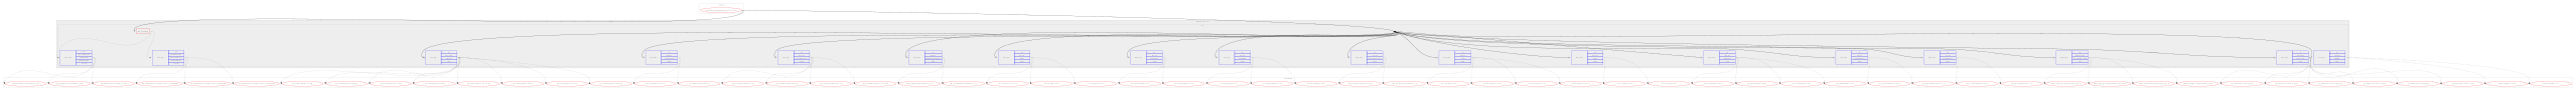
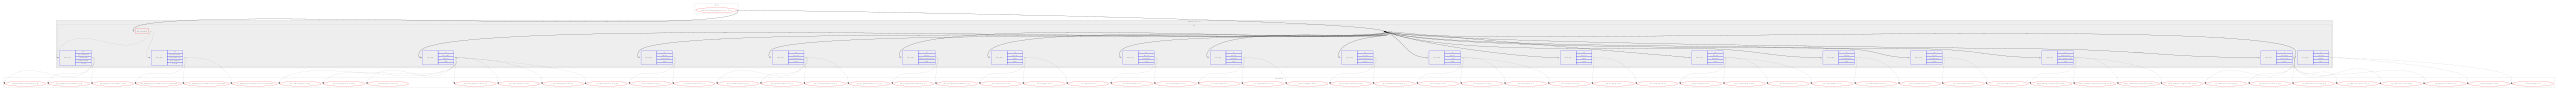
  digraph {
    compound=true
    concentrate=true
    fontname="IBM Plex Mono"
    fontsize=10
    newrank=true
    rankdir=TB
    ranksep=1.5
    node [color=red fontname="IBM Plex Mono" fontsize=10]
    edge [arrowhead=vee fontname="IBM Plex Mono" headport=w style=dotted tailport=e weight=100]
    n1 [label="app-emulation/genymotion-bin-2.10.0" width=4]
    n2 [color=blue label=<<TABLE BORDER="0" CELLBORDER="1" CELLSPACING="0" CELLPADDING="4" WIDTH="220"><TR><TD ROWSPAN="6" CELLPADDING="30">pack_dep</TD></TR><TR><TD WIDTH="110">no</TD></TR><TR><TD>app-emulation</TD></TR><TR><TD>virtualbox</TD></TR><TR><TD>greaterequal</TD></TR><TR><TD>5.0.28</TD></TR></TABLE>> shape=none]
    n3 [color=blue label=<<TABLE BORDER="0" CELLBORDER="1" CELLSPACING="0" CELLPADDING="4" WIDTH="220"><TR><TD ROWSPAN="6" CELLPADDING="30">pack_dep</TD></TR><TR><TD WIDTH="110">no</TD></TR><TR><TD>app-emulation</TD></TR><TR><TD>virtualbox-bin</TD></TR><TR><TD>greaterequal</TD></TR><TR><TD>5.0.28</TD></TR></TABLE>> shape=none]
    n4 [label=<<TABLE BORDER="0" CELLBORDER="1" CELLSPACING="0" CELLPADDING="4"><TR><TD CELLPADDING="10">any_of_group</TD></TR></TABLE>> shape=none]
    n5 [color=blue label=<<TABLE BORDER="0" CELLBORDER="1" CELLSPACING="0" CELLPADDING="4" WIDTH="220"><TR><TD ROWSPAN="6" CELLPADDING="30">pack_dep</TD></TR><TR><TD WIDTH="110">no</TD></TR><TR><TD>dev-libs</TD></TR><TR><TD>openssl</TD></TR><TR><TD>none</TD></TR><TR><TD></TD></TR></TABLE>> shape=none]
    n6 [color=blue label=<<TABLE BORDER="0" CELLBORDER="1" CELLSPACING="0" CELLPADDING="4" WIDTH="220"><TR><TD ROWSPAN="6" CELLPADDING="30">pack_dep</TD></TR><TR><TD WIDTH="110">no</TD></TR><TR><TD>dev-qt</TD></TR><TR><TD>qtconcurrent</TD></TR><TR><TD>none</TD></TR><TR><TD></TD></TR></TABLE>> shape=none]
    n7 [color=blue label=<<TABLE BORDER="0" CELLBORDER="1" CELLSPACING="0" CELLPADDING="4" WIDTH="220"><TR><TD ROWSPAN="6" CELLPADDING="30">pack_dep</TD></TR><TR><TD WIDTH="110">no</TD></TR><TR><TD>dev-qt</TD></TR><TR><TD>qtdeclarative</TD></TR><TR><TD>none</TD></TR><TR><TD></TD></TR></TABLE>> shape=none]
    n8 [color=blue label=<<TABLE BORDER="0" CELLBORDER="1" CELLSPACING="0" CELLPADDING="4" WIDTH="220"><TR><TD ROWSPAN="6" CELLPADDING="30">pack_dep</TD></TR><TR><TD WIDTH="110">no</TD></TR><TR><TD>dev-qt</TD></TR><TR><TD>qtgraphicaleffects</TD></TR><TR><TD>none</TD></TR><TR><TD></TD></TR></TABLE>> shape=none]
    n9 [color=blue label=<<TABLE BORDER="0" CELLBORDER="1" CELLSPACING="0" CELLPADDING="4" WIDTH="220"><TR><TD ROWSPAN="6" CELLPADDING="30">pack_dep</TD></TR><TR><TD WIDTH="110">no</TD></TR><TR><TD>dev-qt</TD></TR><TR><TD>qtgui</TD></TR><TR><TD>none</TD></TR><TR><TD></TD></TR></TABLE>> shape=none]
    n10 [color=blue label=<<TABLE BORDER="0" CELLBORDER="1" CELLSPACING="0" CELLPADDING="4" WIDTH="220"><TR><TD ROWSPAN="6" CELLPADDING="30">pack_dep</TD></TR><TR><TD WIDTH="110">no</TD></TR><TR><TD>dev-qt</TD></TR><TR><TD>qtnetwork</TD></TR><TR><TD>none</TD></TR><TR><TD></TD></TR></TABLE>> shape=none]
    n11 [color=blue label=<<TABLE BORDER="0" CELLBORDER="1" CELLSPACING="0" CELLPADDING="4" WIDTH="220"><TR><TD ROWSPAN="6" CELLPADDING="30">pack_dep</TD></TR><TR><TD WIDTH="110">no</TD></TR><TR><TD>dev-qt</TD></TR><TR><TD>qtopengl</TD></TR><TR><TD>none</TD></TR><TR><TD></TD></TR></TABLE>> shape=none]
    n12 [color=blue label=<<TABLE BORDER="0" CELLBORDER="1" CELLSPACING="0" CELLPADDING="4" WIDTH="220"><TR><TD ROWSPAN="6" CELLPADDING="30">pack_dep</TD></TR><TR><TD WIDTH="110">no</TD></TR><TR><TD>dev-qt</TD></TR><TR><TD>qtquickcontrols</TD></TR><TR><TD>none</TD></TR><TR><TD></TD></TR></TABLE>> shape=none]
    n13 [color=blue label=<<TABLE BORDER="0" CELLBORDER="1" CELLSPACING="0" CELLPADDING="4" WIDTH="220"><TR><TD ROWSPAN="6" CELLPADDING="30">pack_dep</TD></TR><TR><TD WIDTH="110">no</TD></TR><TR><TD>dev-qt</TD></TR><TR><TD>qtsql</TD></TR><TR><TD>none</TD></TR><TR><TD></TD></TR></TABLE>> shape=none]
    n14 [color=blue label=<<TABLE BORDER="0" CELLBORDER="1" CELLSPACING="0" CELLPADDING="4" WIDTH="220"><TR><TD ROWSPAN="6" CELLPADDING="30">pack_dep</TD></TR><TR><TD WIDTH="110">no</TD></TR><TR><TD>dev-qt</TD></TR><TR><TD>qtsvg</TD></TR><TR><TD>none</TD></TR><TR><TD></TD></TR></TABLE>> shape=none]
    n15 [color=blue label=<<TABLE BORDER="0" CELLBORDER="1" CELLSPACING="0" CELLPADDING="4" WIDTH="220"><TR><TD ROWSPAN="6" CELLPADDING="30">pack_dep</TD></TR><TR><TD WIDTH="110">no</TD></TR><TR><TD>dev-qt</TD></TR><TR><TD>qtwebkit</TD></TR><TR><TD>none</TD></TR><TR><TD></TD></TR></TABLE>> shape=none]
    n16 [color=blue label=<<TABLE BORDER="0" CELLBORDER="1" CELLSPACING="0" CELLPADDING="4" WIDTH="220"><TR><TD ROWSPAN="6" CELLPADDING="30">pack_dep</TD></TR><TR><TD WIDTH="110">no</TD></TR><TR><TD>dev-qt</TD></TR><TR><TD>qtwebsockets</TD></TR><TR><TD>none</TD></TR><TR><TD></TD></TR></TABLE>> shape=none]
    n17 [color=blue label=<<TABLE BORDER="0" CELLBORDER="1" CELLSPACING="0" CELLPADDING="4" WIDTH="220"><TR><TD ROWSPAN="6" CELLPADDING="30">pack_dep</TD></TR><TR><TD WIDTH="110">no</TD></TR><TR><TD>dev-qt</TD></TR><TR><TD>qtx11extras</TD></TR><TR><TD>none</TD></TR><TR><TD></TD></TR></TABLE>> shape=none]
    n18 [color=blue label=<<TABLE BORDER="0" CELLBORDER="1" CELLSPACING="0" CELLPADDING="4" WIDTH="220"><TR><TD ROWSPAN="6" CELLPADDING="30">pack_dep</TD></TR><TR><TD WIDTH="110">no</TD></TR><TR><TD>media-libs</TD></TR><TR><TD>gst-plugins-base</TD></TR><TR><TD>none</TD></TR><TR><TD></TD></TR></TABLE>> shape=none]
    n19 [color=blue label=<<TABLE BORDER="0" CELLBORDER="1" CELLSPACING="0" CELLPADDING="4" WIDTH="220"><TR><TD ROWSPAN="6" CELLPADDING="30">pack_dep</TD></TR><TR><TD WIDTH="110">no</TD></TR><TR><TD>sys-apps</TD></TR><TR><TD>util-linux</TD></TR><TR><TD>none</TD></TR><TR><TD></TD></TR></TABLE>> shape=none]
    n20 [color=blue label=<<TABLE BORDER="0" CELLBORDER="1" CELLSPACING="0" CELLPADDING="4" WIDTH="220"><TR><TD ROWSPAN="6" CELLPADDING="30">pack_dep</TD></TR><TR><TD WIDTH="110">no</TD></TR><TR><TD>virtual</TD></TR><TR><TD>opengl</TD></TR><TR><TD>none</TD></TR><TR><TD></TD></TR></TABLE>> shape=none]
    n21 [label="app-emulation/virtualbox-5.1.26" width=4]
    n22 [label="app-emulation/virtualbox-5.1.28" width=4]
    n23 [label="app-emulation/virtualbox-5.1.30" width=4]
    n24 [label="app-emulation/virtualbox-bin-5.1.26.117224" width=4]
    n25 [label="app-emulation/virtualbox-bin-5.1.28.117968" width=4]
    n26 [label="app-emulation/virtualbox-bin-5.1.30.118389" width=4]
    n27 [label="dev-qt/qtgraphicaleffects-5.7.4" width=4]
    n28 [label="dev-qt/qtgraphicaleffects-5.9.2" width=4]
    n29 [label="dev-libs/openssl-0.9.8z_p8" width=4]
    n30 [label="dev-libs/openssl-1.0.3k" width=4]
    n31 [label="dev-libs/openssl-7.0.2l" width=4]
    n32 [label="dev-libs/openssl-1.0.2l-r1" width=4]
-   n33 [label="dev-libs/openssl-1.0.2m" width=4]
    n34 [label="dev-libs/openssl-1.1.0f" width=4]
    n35 [label="dev-libs/openssl-1.1.0f-r1" width=4]
    n36 [label="dev-libs/openssl-1.1.0g" width=4]
    n37 [label="dev-qt/qtconcurrent-5.7.1" width=4]
    n38 [label="dev-qt/emulation-5.9.2" width=4]
    n39 [label="dev-qt/qtdeclarative-4.8.7" width=4]
    n40 [label="dev-qt/qtdeclarative-5.7.1" width=4]
    n41 [label="dev-qt/qtdeclarative-5.7.1-r1" width=4]
    n42 [label="dev-qt/qtdeclarative-5.9.2" width=4]
    n43 [label="dev-qt/qtgui-4.8.7" width=4]
    n44 [label="dev-qt/linux-5.7.1-r1" width=4]
    n45 [label="dev-qt/group-5.9.2" width=4]
    n46 [label="dev-qt/qtnetwork-5.7.4" width=4]
    n47 [label="dev-qt/qtnetwork-5.9.2" width=4]
    n48 [label="dev-qt/qtopengl-4.8.7" width=4]
    n49 [label="dev-qt/genymotion-5.7.1" width=4]
    n50 [label="dev-qt/qtopengl-0.9.2" width=4]
    n51 [label="dev-qt/qtquickcontrols-5.7.1" width=4]
    n52 [label="dev-qt/qtquickcontrols-5.9.2" width=4]
    n53 [label="dev-qt/qtsql-2.8.7-r1" width=4]
    n54 [label="dev-qt/qtsql-5.7.1" width=4]
    n55 [label="dev-qt/qtsql-5.7.1-r1" width=4]
    n56 [label="dev-qt/qtsql-5.9.2" width=4]
    n57 [label="dev-qt/qtsvg-4.8.7" width=4]
    n58 [label="dev-qt/qtsvg-5.9.2" width=4]
    n59 [label="dev-qt/qtwebkit-4.10.4" width=4]
    n60 [label="dev-qt/qtwebkit-4.8.7" width=4]
    n61 [label="dev-qt/qtwebkit-5.7.1" width=4]
    n62 [label="dev-qt/qtwebkit-5.9.1" width=4]
    n63 [label="dev-qt/qtwebsockets-5.7.1" width=4]
    n64 [label="dev-qt/qtwebsockets-5.9.2" width=4]
    n65 [label="dev-qt/qtx11extras-5.7.1" width=4]
    n66 [label="dev-qt/qtx11extras-5.9.2" width=4]
    n67 [label="media-libs/gst-plugins-base-0.10.36-r2" width=4]
    n68 [label="media-libs/gst-plugins-base-1.10.3" width=4]
    n69 [label="media-libs/gst-plugins-base-1.10.5" width=4]
    n70 [label="media-libs/base-plugins-base-1.12.3" width=4]
    n71 [label="sys-apps/util-linux-2.78.2" width=4]
    n72 [label="sys-apps/util-linux-2.29.2-r1" width=4]
    n73 [label="sys-apps/util-linux-2.30.1" width=4]
    n74 [label="sys-apps/util-linux-2.30.2" width=4]
    n75 [label="sys-apps/util-linux-2.31" width=4]
    n76 [label="sys-apps/util-linux-9999" width=4]
    n77 [label="virtual/opengl-7.0" width=4]
    n78 [label="virtual/opengl-7.0-r1" width=4]
    subgraph cluster_1 {
      color=gray
      label=<<i>ebuild</i>>
      rank=same
      n1
    }
    subgraph cluster_2 {
      color=gray
      label=<<i>dependencies</i>>
      subgraph cluster_3 {
        color=gray
        fillcolor="#eeeeee"
        label=<<i>compile</i>>
        style=filled
      }
      subgraph cluster_4 {
        color=gray
        fillcolor="#eeeeee"
        label=<<i>compile and run</i>>
        style=filled
      }
      subgraph cluster_5 {
        color=gray
        fillcolor="#eeeeee"
        label=<<i>run</i>>
        style=filled
        subgraph sub_6 {
          color=gray
          fillcolor="#eeeeee"
          label=<<i>run</i>>
          style=filled
          n4
          subgraph sub_7 {
            color=gray
            fillcolor="#eeeeee"
            label=<<i>run</i>>
            style=filled
            n2
          }
          subgraph sub_8 {
            color=gray
            fillcolor="#eeeeee"
            label=<<i>run</i>>
            style=filled
            n3
          }
        }
        subgraph sub_9 {
          color=gray
          fillcolor="#eeeeee"
          label=<<i>run</i>>
          style=filled
          n5
        }
        subgraph sub_10 {
          color=gray
          fillcolor="#eeeeee"
          label=<<i>run</i>>
          style=filled
          n6
        }
        subgraph sub_11 {
          color=gray
          fillcolor="#eeeeee"
          label=<<i>run</i>>
          style=filled
          n7
        }
        subgraph sub_12 {
          color=gray
          fillcolor="#eeeeee"
          label=<<i>run</i>>
          style=filled
          n8
        }
        subgraph sub_13 {
          color=gray
          fillcolor="#eeeeee"
          label=<<i>run</i>>
          style=filled
          n9
        }
        subgraph sub_14 {
          color=gray
          fillcolor="#eeeeee"
          label=<<i>run</i>>
          style=filled
          n10
        }
        subgraph sub_15 {
          color=gray
          fillcolor="#eeeeee"
          label=<<i>run</i>>
          style=filled
          n11
        }
        subgraph sub_16 {
          color=gray
          fillcolor="#eeeeee"
          label=<<i>run</i>>
          style=filled
          n12
        }
        subgraph sub_17 {
          color=gray
          fillcolor="#eeeeee"
          label=<<i>run</i>>
          style=filled
          n13
        }
        subgraph sub_18 {
          color=gray
          fillcolor="#eeeeee"
          label=<<i>run</i>>
          style=filled
          n14
        }
        subgraph sub_19 {
          color=gray
          fillcolor="#eeeeee"
          label=<<i>run</i>>
          style=filled
          n15
        }
        subgraph sub_20 {
          color=gray
          fillcolor="#eeeeee"
          label=<<i>run</i>>
          style=filled
          n16
        }
        subgraph sub_21 {
          color=gray
          fillcolor="#eeeeee"
          label=<<i>run</i>>
          style=filled
          n17
        }
        subgraph sub_22 {
          color=gray
          fillcolor="#eeeeee"
          label=<<i>run</i>>
          style=filled
          n18
        }
        subgraph sub_23 {
          color=gray
          fillcolor="#eeeeee"
          label=<<i>run</i>>
          style=filled
          n19
        }
        subgraph sub_24 {
          color=gray
          fillcolor="#eeeeee"
          label=<<i>run</i>>
          style=filled
          n20
        }
      }
    }
    subgraph cluster_25 {
      color=gray
      label=<<i>candidates</i>>
      rank=same
      subgraph sub_26 {
        color=black
        label=<<i>candidates</i>>
        nodesep=1
        rank=same
        n21
        n22
        n23
      }
      subgraph sub_27 {
        color=black
        label=<<i>candidates</i>>
        nodesep=1
        rank=same
        n24
        n25
        n26
      }
      subgraph sub_28 {
        color=black
        label=<<i>candidates</i>>
        nodesep=1
        rank=same
        n27
        n28
      }
      subgraph sub_29 {
        color=black
        label=<<i>candidates</i>>
        nodesep=1
        rank=same
        n29
        n30
        n31
        n32
-       n33
        n34
        n35
        n36
      }
      subgraph sub_30 {
        color=black
        label=<<i>candidates</i>>
        nodesep=1
        rank=same
        n37
        n38
      }
      subgraph sub_31 {
        color=black
        label=<<i>candidates</i>>
        nodesep=1
        rank=same
        n39
        n40
        n41
        n42
      }
      subgraph sub_32 {
        color=black
        label=<<i>candidates</i>>
        nodesep=1
        rank=same
        n43
        n44
        n45
      }
      subgraph sub_33 {
        color=black
        label=<<i>candidates</i>>
        nodesep=1
        rank=same
        n46
        n47
      }
      subgraph sub_34 {
        color=black
        label=<<i>candidates</i>>
        nodesep=1
        rank=same
        n48
        n49
        n50
      }
      subgraph sub_35 {
        color=black
        label=<<i>candidates</i>>
        nodesep=1
        rank=same
        n51
        n52
      }
      subgraph sub_36 {
        color=black
        label=<<i>candidates</i>>
        nodesep=1
        rank=same
        n53
        n54
        n55
        n56
      }
      subgraph sub_37 {
        color=black
        label=<<i>candidates</i>>
        nodesep=1
        rank=same
        n57
        n58
      }
      subgraph sub_38 {
        color=black
        label=<<i>candidates</i>>
        nodesep=1
        rank=same
        n59
        n60
        n61
        n62
      }
      subgraph sub_39 {
        color=black
        label=<<i>candidates</i>>
        nodesep=1
        rank=same
        n63
        n64
      }
      subgraph sub_40 {
        color=black
        label=<<i>candidates</i>>
        nodesep=1
        rank=same
        n65
        n66
      }
      subgraph sub_41 {
        color=black
        label=<<i>candidates</i>>
        nodesep=1
        rank=same
        n67
        n68
        n69
        n70
      }
      subgraph sub_42 {
        color=black
        label=<<i>candidates</i>>
        nodesep=1
        rank=same
        n71
        n72
        n73
        n74
        n75
        n76
      }
      subgraph sub_43 {
        color=black
        label=<<i>candidates</i>>
        nodesep=1
        rank=same
        n77
        n78
      }
    }
    n1 -> n4 [arrowhead=oinv style=solid weight=20]
    n1 -> n5 [arrowhead=odot style=solid weight=20]
    n1 -> n6 [arrowhead=odot style=solid weight=20]
    n1 -> n7 [arrowhead=odot style=solid weight=20]
    n1 -> n8 [arrowhead=odot style=solid weight=20]
    n1 -> n9 [arrowhead=odot style=solid weight=20]
    n1 -> n10 [arrowhead=odot style=solid weight=20]
    n1 -> n11 [arrowhead=odot style=solid weight=20]
    n1 -> n12 [arrowhead=odot style=solid weight=20]
    n1 -> n13 [arrowhead=odot style=solid weight=20]
    n1 -> n14 [arrowhead=odot style=solid weight=20]
    n1 -> n15 [arrowhead=odot style=solid weight=20]
    n1 -> n16 [arrowhead=odot style=solid weight=20]
    n1 -> n17 [arrowhead=odot style=solid weight=20]
    n1 -> n18 [arrowhead=odot style=solid weight=20]
    n1 -> n19 [arrowhead=odot style=solid weight=20]
    n1 -> n20 [arrowhead=odot style=solid weight=20]
    n2 -> n21
    n2 -> n22
    n2 -> n23
    n3 -> n24
    n3 -> n25
    n3 -> n26
    n4 -> n2 [arrowhead=oinv weight=20]
    n4 -> n3 [arrowhead=oinv weight=20]
    n5 -> n29
    n5 -> n30
    n5 -> n31
    n5 -> n32
-   n5 -> n33
    n5 -> n34
    n5 -> n35
    n5 -> n36
    n6 -> n37
    n6 -> n38
    n7 -> n39
    n7 -> n40
    n7 -> n41
    n7 -> n42
    n8 -> n27
    n8 -> n28
    n9 -> n43
    n9 -> n44
    n9 -> n45
    n10 -> n46
    n10 -> n47
    n11 -> n48
    n11 -> n49
    n11 -> n50
    n12 -> n51
    n12 -> n52
    n13 -> n53
    n13 -> n54
    n13 -> n55
    n13 -> n56
    n14 -> n57
    n14 -> n58
    n15 -> n59
    n15 -> n60
    n15 -> n61
    n15 -> n62
    n16 -> n63
    n16 -> n64
    n17 -> n65
    n17 -> n66
    n18 -> n67
    n18 -> n68
    n18 -> n69
    n18 -> n70
    n19 -> n71
    n19 -> n72
    n19 -> n73
    n19 -> n74
    n19 -> n75
    n19 -> n76
    n20 -> n77
    n20 -> n78
  }
